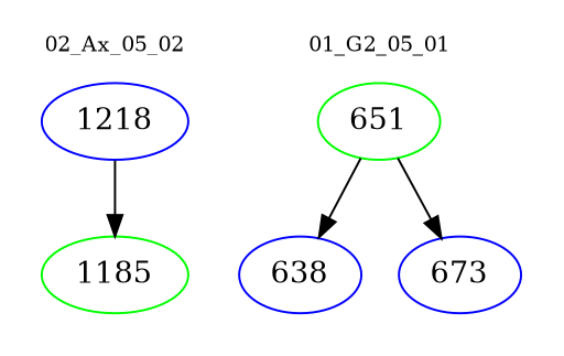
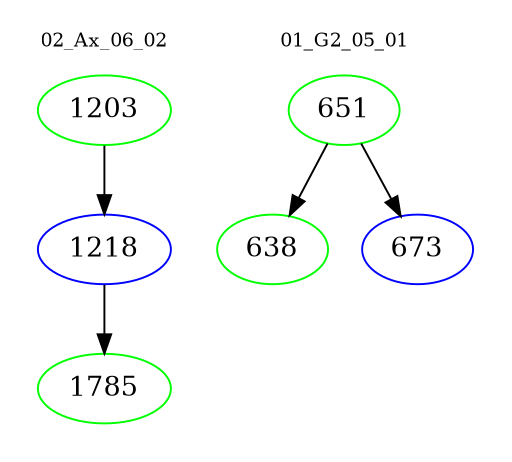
  digraph {
    node [color=green]
    edge [color=black]
-   n2 [label=1185]
+   n1 [label=1203]
+   n2 [label=1785]
    n3 [color=blue label=1218]
    n4 [label=651]
-   n5 [color=blue label=638]
+   n5 [label=638]
    n6 [color=blue label=673]
    subgraph cluster_1 {
      color=white
      fontsize=10
-     label="02_Ax_05_02"
+     label="02_Ax_06_02"
+     n1
      n2
      n3
    }
    subgraph cluster_2 {
      color=white
      fontsize=10
      label="01_G2_05_01"
      n4
      n5
      n6
    }
+   n1 -> n3
    n3 -> n2
    n4 -> n5
    n4 -> n6
  }
